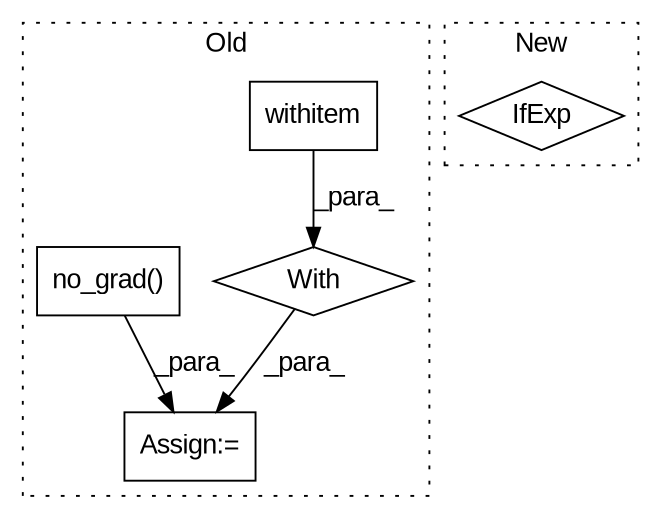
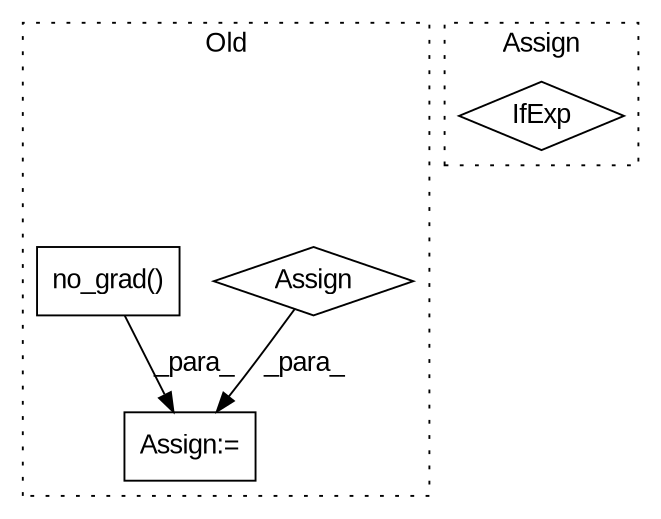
  digraph {
    fontname="Liberation Sans"
    node [fontname="Liberation Sans" s=1706 shape=box]
    edge [fontname="Liberation Sans"]
-   n1 [a=39 l="5,20" label=With s="1701,1711" shape=diamond]
-   n2 [a=49 l=5 label=withitem]
+   n1 [a=39 l="5,20" label=Assign s="1701,1711" shape=diamond]
    n3 [a=75 l=15 label="no_grad()"]
    n4 [a=68 l=4 label="Assign:=" s=2424]
    n5 [a=51 l="4,6" label=IfExp s="10993,11004" shape=diamond]
    subgraph cluster_1 {
      label=Old
      style=dotted
      n1
-     n2
      n3
      n4
    }
    subgraph cluster_2 {
-     label=New
+     label=Assign
      style=dotted
      n5
    }
    n1 -> n4 [label=_para_]
-   n2 -> n1 [label=_para_]
    n3 -> n4 [label=_para_]
  }
